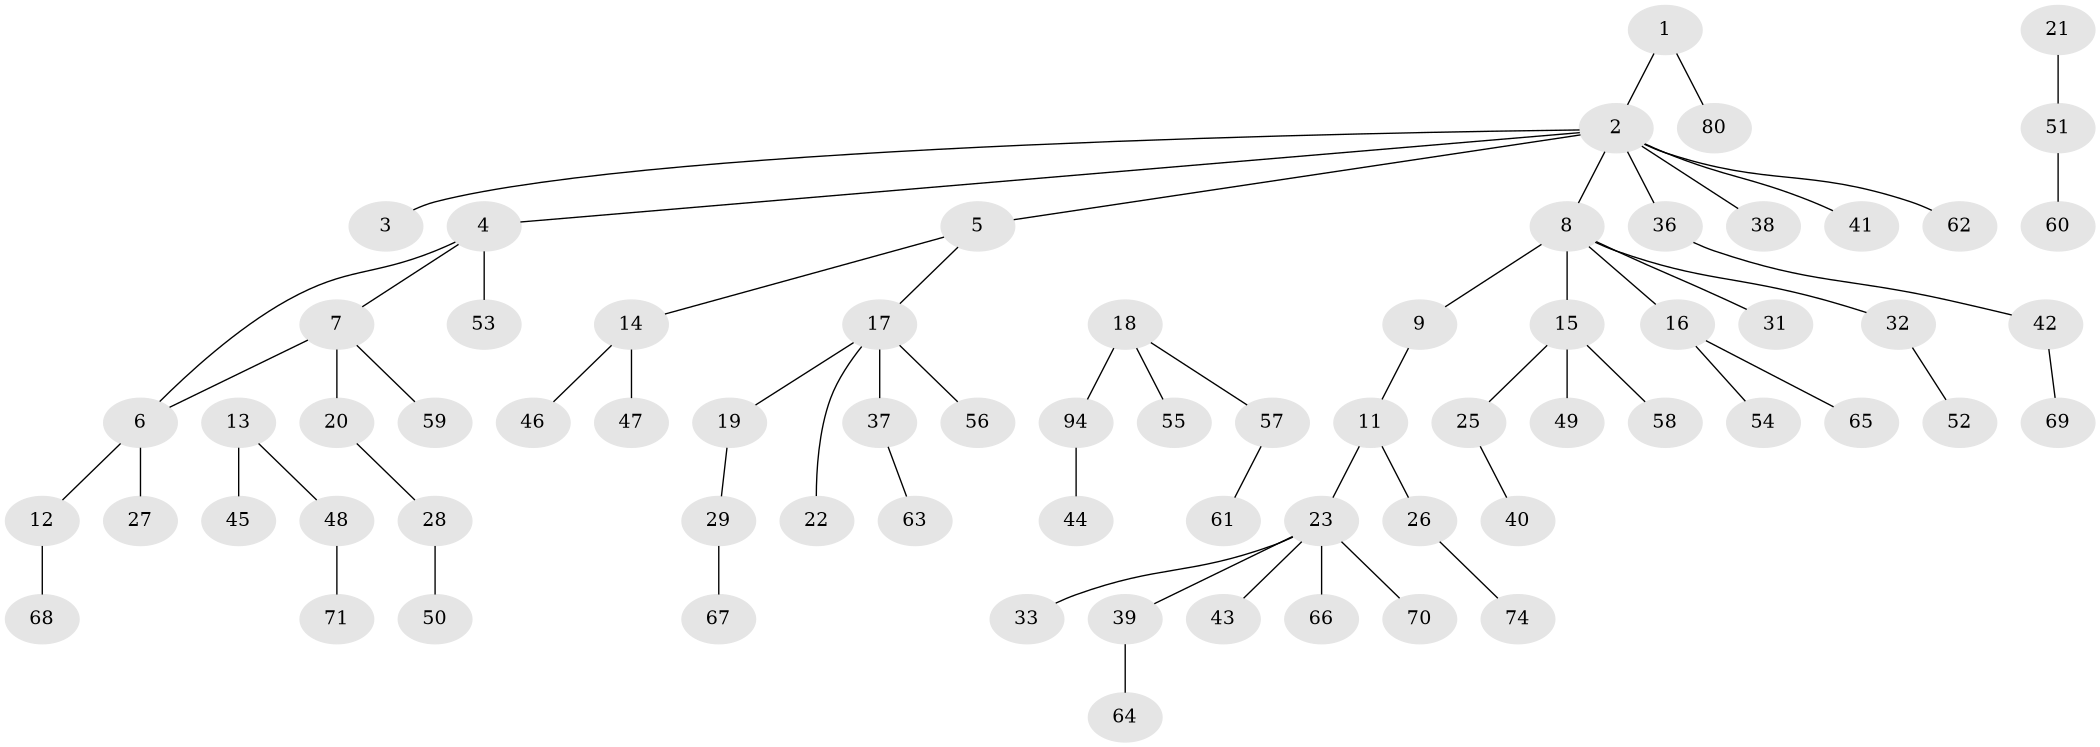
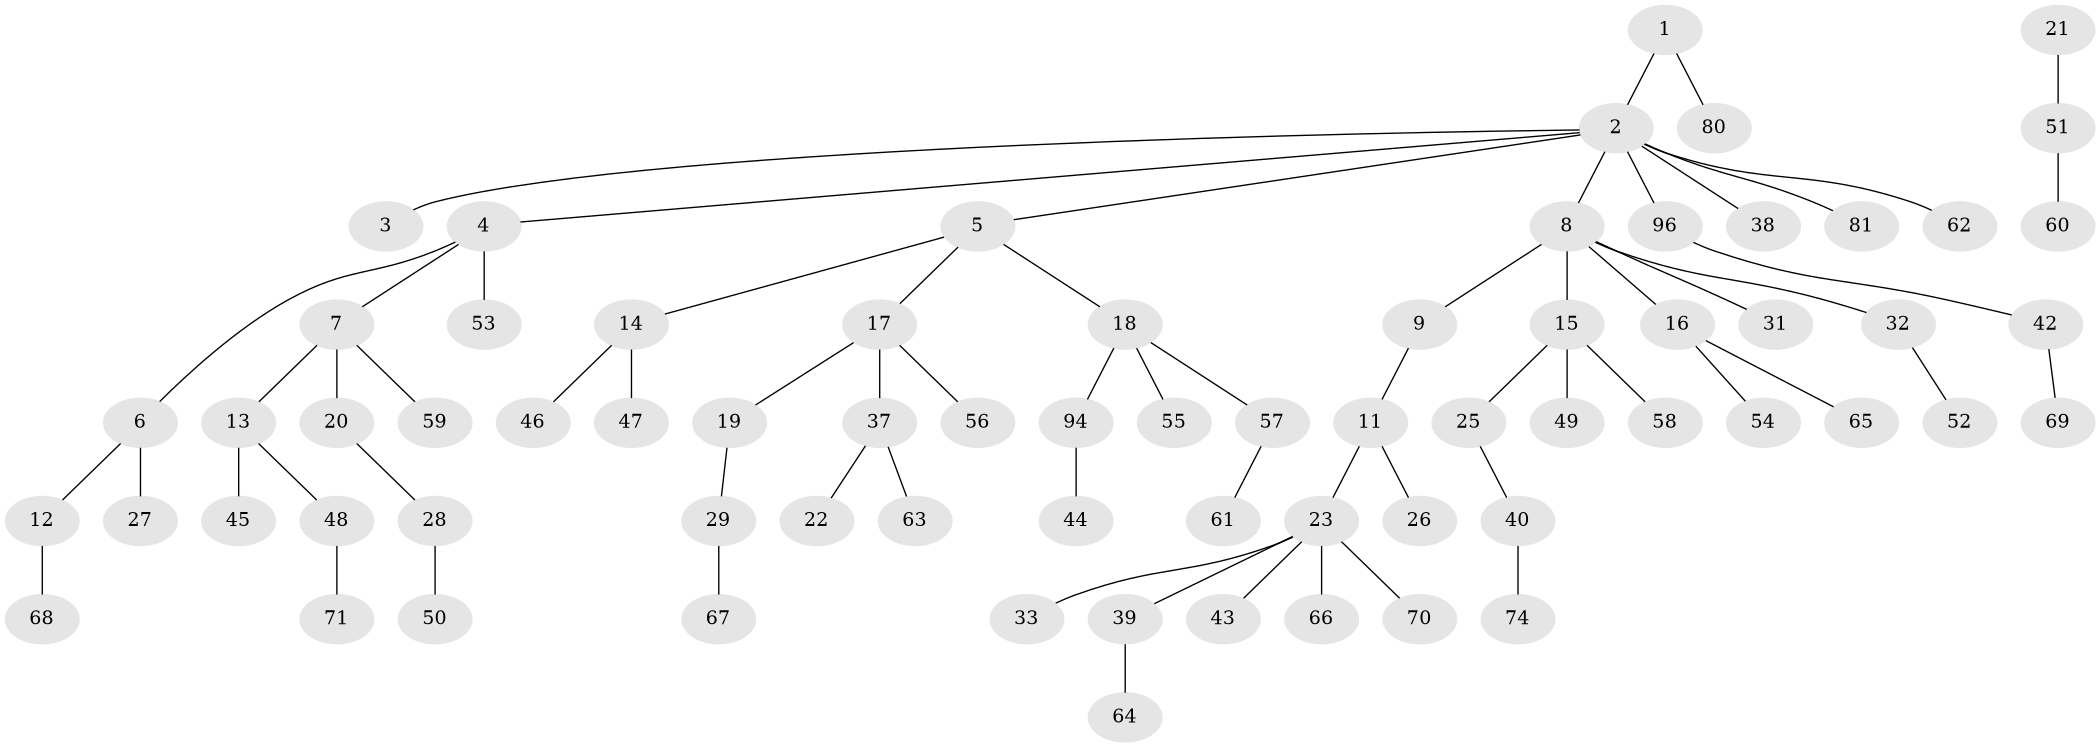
  graph {
    node [color=gray90 style=filled]
    1
    2
    n3 [label=80]
    3
    4
    5
    8
-   36
+   36 [label=96]
    38
-   41
+   41 [label=81]
    62
    6
    7
    53
    14
    17
    18
    9
    15
    16
    31
    32
    42
    12
    68
    27
    13
    20
    59
    46
    47
    19
    22
    37
    56
    n36 [label=94]
    55
    57
    45
    48
    28
    11
    25
    49
    58
    54
    65
    52
    23
    26
    21
    51
    33
    39
    43
    66
    70
    n58 [label=74]
    71
    40
    29
    63
    44
    61
    67
    50
    60
    64
    69
    1 -- 2
    1 -- n3
    2 -- 3
    2 -- 4
    2 -- 5
    2 -- 8
    2 -- 36
    2 -- 38
    2 -- 41
    2 -- 62
    4 -- 6
    4 -- 7
    4 -- 53
    5 -- 14
    5 -- 17
+   5 -- 18
    8 -- 9
    8 -- 15
    8 -- 16
    8 -- 31
    8 -- 32
    36 -- 42
    6 -- 12
    6 -- 27
-   7 -- 6
+   7 -- 13
    7 -- 20
    7 -- 59
    14 -- 46
    14 -- 47
    17 -- 19
-   17 -- 22
+   37 -- 22
    17 -- 37
    17 -- 56
    18 -- n36
    18 -- 55
    18 -- 57
    9 -- 11
    15 -- 25
    15 -- 49
    15 -- 58
    16 -- 54
    16 -- 65
    32 -- 52
    42 -- 69
    12 -- 68
    13 -- 45
    13 -- 48
    20 -- 28
    19 -- 29
    37 -- 63
    n36 -- 44
    57 -- 61
    48 -- 71
    28 -- 50
    11 -- 23
    11 -- 26
    25 -- 40
    23 -- 33
    23 -- 39
    23 -- 43
    23 -- 66
    23 -- 70
-   26 -- n58
+   40 -- n58
    21 -- 51
    51 -- 60
    39 -- 64
    29 -- 67
  }
